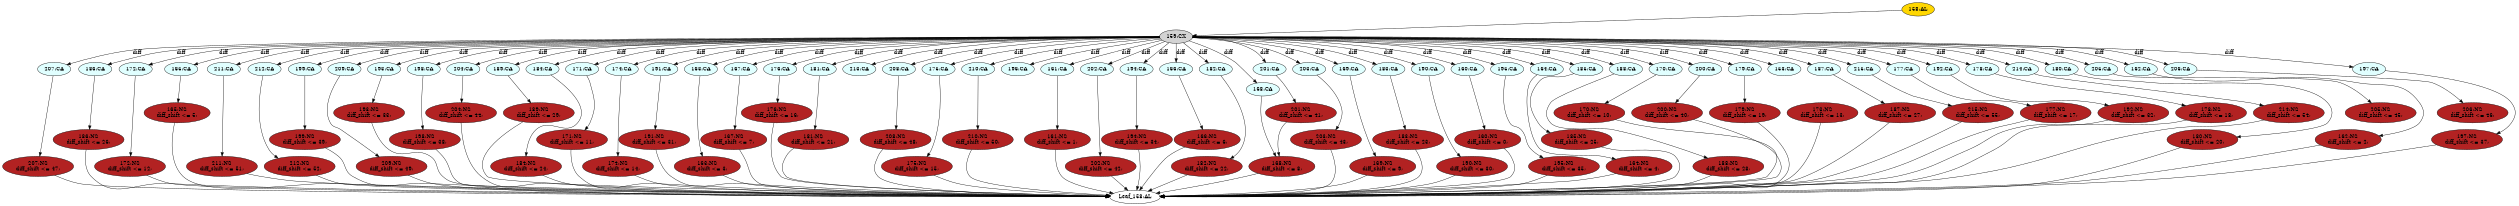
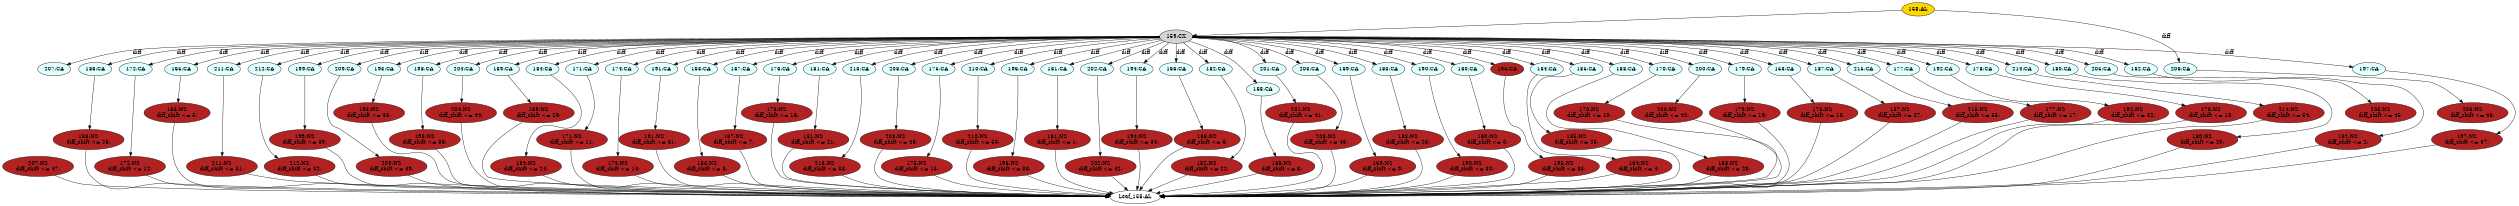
  strict digraph {
    node [fillcolor=firebrick statements="[]" style=filled typ=NonblockingSubstitution]
    edge [cond="[]" lineno=None]
    n1 [ast="<pyverilog.vparser.ast.NonblockingSubstitution object at 0x7f7d59d1cf10>" label="180:NS\ndiff_shift <= 20;" statements="[<pyverilog.vparser.ast.NonblockingSubstitution object at 0x7f7d59d1cf10>]"]
    n2 [def_var="['diff_shift']" label="Leaf_158:AL" fillcolor="" statements="" style="" typ=""]
    n3 [ast="<pyverilog.vparser.ast.Case object at 0x7f7d59d20910>" fillcolor=lightcyan label="162:CA" typ=Case]
    n4 [ast="<pyverilog.vparser.ast.NonblockingSubstitution object at 0x7f7d59d20b50>" label="162:NS\ndiff_shift <= 2;" statements="[<pyverilog.vparser.ast.NonblockingSubstitution object at 0x7f7d59d20b50>]"]
    n5 [ast="<pyverilog.vparser.ast.NonblockingSubstitution object at 0x7f7d59d20c90>" label="197:NS\ndiff_shift <= 37;" statements="[<pyverilog.vparser.ast.NonblockingSubstitution object at 0x7f7d59d20c90>]"]
    n6 [ast="<pyverilog.vparser.ast.Case object at 0x7f7d59d20dd0>" fillcolor=lightcyan label="207:CA" typ=Case]
    n7 [ast="<pyverilog.vparser.ast.NonblockingSubstitution object at 0x7f7d59d20e50>" label="207:NS\ndiff_shift <= 47;" statements="[<pyverilog.vparser.ast.NonblockingSubstitution object at 0x7f7d59d20e50>]"]
    n8 [ast="<pyverilog.vparser.ast.Case object at 0x7f7d59d20f90>" fillcolor=lightcyan label="186:CA" typ=Case]
    n9 [ast="<pyverilog.vparser.ast.NonblockingSubstitution object at 0x7f7d59d26050>" label="186:NS\ndiff_shift <= 26;" statements="[<pyverilog.vparser.ast.NonblockingSubstitution object at 0x7f7d59d26050>]"]
    n10 [ast="<pyverilog.vparser.ast.NonblockingSubstitution object at 0x7f7d59d26190>" label="172:NS\ndiff_shift <= 12;" statements="[<pyverilog.vparser.ast.NonblockingSubstitution object at 0x7f7d59d26190>]"]
    n11 [ast="<pyverilog.vparser.ast.NonblockingSubstitution object at 0x7f7d59d262d0>" label="165:NS\ndiff_shift <= 5;" statements="[<pyverilog.vparser.ast.NonblockingSubstitution object at 0x7f7d59d262d0>]"]
    n12 [ast="<pyverilog.vparser.ast.Case object at 0x7f7d59d26410>" fillcolor=lightcyan label="211:CA" typ=Case]
    n13 [ast="<pyverilog.vparser.ast.NonblockingSubstitution object at 0x7f7d59d26490>" label="211:NS\ndiff_shift <= 51;" statements="[<pyverilog.vparser.ast.NonblockingSubstitution object at 0x7f7d59d26490>]"]
    n14 [ast="<pyverilog.vparser.ast.NonblockingSubstitution object at 0x7f7d387e1890>" label="212:NS\ndiff_shift <= 52;" statements="[<pyverilog.vparser.ast.NonblockingSubstitution object at 0x7f7d387e1890>]"]
    n15 [ast="<pyverilog.vparser.ast.Case object at 0x7f7d59d26790>" fillcolor=lightcyan label="199:CA" typ=Case]
    n16 [ast="<pyverilog.vparser.ast.NonblockingSubstitution object at 0x7f7d59d26810>" label="199:NS\ndiff_shift <= 39;" statements="[<pyverilog.vparser.ast.NonblockingSubstitution object at 0x7f7d59d26810>]"]
    n17 [ast="<pyverilog.vparser.ast.Case object at 0x7f7d59d26990>" fillcolor=lightcyan label="209:CA" typ=Case]
    n18 [ast="<pyverilog.vparser.ast.NonblockingSubstitution object at 0x7f7d59d26a10>" label="209:NS\ndiff_shift <= 49;" statements="[<pyverilog.vparser.ast.NonblockingSubstitution object at 0x7f7d59d26a10>]"]
    n19 [ast="<pyverilog.vparser.ast.NonblockingSubstitution object at 0x7f7d59d26b90>" label="193:NS\ndiff_shift <= 33;" statements="[<pyverilog.vparser.ast.NonblockingSubstitution object at 0x7f7d59d26b90>]"]
    n20 [ast="<pyverilog.vparser.ast.Case object at 0x7f7d59d26cd0>" fillcolor=lightcyan label="198:CA" typ=Case]
    n21 [ast="<pyverilog.vparser.ast.NonblockingSubstitution object at 0x7f7d59d26d50>" label="198:NS\ndiff_shift <= 38;" statements="[<pyverilog.vparser.ast.NonblockingSubstitution object at 0x7f7d59d26d50>]"]
    n22 [ast="<pyverilog.vparser.ast.NonblockingSubstitution object at 0x7f7d59d26ed0>" label="204:NS\ndiff_shift <= 44;" statements="[<pyverilog.vparser.ast.NonblockingSubstitution object at 0x7f7d59d26ed0>]"]
    n23 [ast="<pyverilog.vparser.ast.NonblockingSubstitution object at 0x7f7d59d1cdd0>" label="189:NS\ndiff_shift <= 29;" statements="[<pyverilog.vparser.ast.NonblockingSubstitution object at 0x7f7d59d1cdd0>]"]
    n24 [ast="<pyverilog.vparser.ast.Case object at 0x7f7d382ceb10>" fillcolor=lightcyan label="184:CA" typ=Case]
    n25 [ast="<pyverilog.vparser.ast.NonblockingSubstitution object at 0x7f7d382ce410>" label="184:NS\ndiff_shift <= 24;" statements="[<pyverilog.vparser.ast.NonblockingSubstitution object at 0x7f7d382ce410>]"]
    n26 [ast="<pyverilog.vparser.ast.Case object at 0x7f7d387e1110>" fillcolor=lightcyan label="171:CA" typ=Case]
    n27 [ast="<pyverilog.vparser.ast.NonblockingSubstitution object at 0x7f7d387e1b50>" label="171:NS\ndiff_shift <= 11;" statements="[<pyverilog.vparser.ast.NonblockingSubstitution object at 0x7f7d387e1b50>]"]
    n28 [ast="<pyverilog.vparser.ast.Case object at 0x7f7d382d5390>" fillcolor=lightcyan label="174:CA" typ=Case]
    n29 [ast="<pyverilog.vparser.ast.NonblockingSubstitution object at 0x7f7d382d5bd0>" label="174:NS\ndiff_shift <= 14;" statements="[<pyverilog.vparser.ast.NonblockingSubstitution object at 0x7f7d382d5bd0>]"]
    n30 [ast="<pyverilog.vparser.ast.Case object at 0x7f7d387e1c50>" fillcolor=lightcyan label="191:CA" typ=Case]
    n31 [ast="<pyverilog.vparser.ast.NonblockingSubstitution object at 0x7f7d387e1dd0>" label="191:NS\ndiff_shift <= 31;" statements="[<pyverilog.vparser.ast.NonblockingSubstitution object at 0x7f7d387e1dd0>]"]
    n32 [ast="<pyverilog.vparser.ast.Case object at 0x7f7d59d265d0>" fillcolor=lightcyan label="163:CA" typ=Case]
    n33 [ast="<pyverilog.vparser.ast.NonblockingSubstitution object at 0x7f7d59d26650>" label="163:NS\ndiff_shift <= 3;" statements="[<pyverilog.vparser.ast.NonblockingSubstitution object at 0x7f7d59d26650>]"]
    n34 [ast="<pyverilog.vparser.ast.NonblockingSubstitution object at 0x7f7d387e18d0>" label="167:NS\ndiff_shift <= 7;" statements="[<pyverilog.vparser.ast.NonblockingSubstitution object at 0x7f7d387e18d0>]"]
    n35 [ast="<pyverilog.vparser.ast.NonblockingSubstitution object at 0x7f7d387e1090>" label="176:NS\ndiff_shift <= 16;" statements="[<pyverilog.vparser.ast.NonblockingSubstitution object at 0x7f7d387e1090>]"]
    n36 [ast="<pyverilog.vparser.ast.Case object at 0x7f7d387e1e10>" fillcolor=lightcyan label="206:CA" typ=Case]
    n37 [ast="<pyverilog.vparser.ast.NonblockingSubstitution object at 0x7f7d387e1d90>" label="206:NS\ndiff_shift <= 46;" statements="[<pyverilog.vparser.ast.NonblockingSubstitution object at 0x7f7d387e1d90>]"]
    n38 [ast="<pyverilog.vparser.ast.CasexStatement object at 0x7f7d38e7ae90>" fillcolor=lightgray label="159:CX" typ=CasexStatement]
    n39 [ast="<pyverilog.vparser.ast.Case object at 0x7f7d59d3ad90>" fillcolor=lightcyan label="197:CA" typ=Case]
    n40 [ast="<pyverilog.vparser.ast.Case object at 0x7f7d59cc3d90>" fillcolor=lightcyan label="212:CA" typ=Case]
    n41 [ast="<pyverilog.vparser.ast.Case object at 0x7f7d59d315d0>" fillcolor=lightcyan label="181:CA" typ=Case]
    n42 [ast="<pyverilog.vparser.ast.Case object at 0x7f7d59cc3e10>" fillcolor=lightcyan label="213:CA" typ=Case]
    n43 [ast="<pyverilog.vparser.ast.Case object at 0x7f7d59cc3950>" fillcolor=lightcyan label="208:CA" typ=Case]
    n44 [ast="<pyverilog.vparser.ast.Case object at 0x7f7d382d5610>" fillcolor=lightcyan label="175:CA" typ=Case]
    n45 [ast="<pyverilog.vparser.ast.Case object at 0x7f7d59cc3b50>" fillcolor=lightcyan label="210:CA" typ=Case]
    n46 [ast="<pyverilog.vparser.ast.Case object at 0x7f7d59d3ab90>" fillcolor=lightcyan label="196:CA" typ=Case]
    n47 [ast="<pyverilog.vparser.ast.Case object at 0x7f7d59cc3750>" fillcolor=lightcyan label="205:CA" typ=Case]
    n48 [ast="<pyverilog.vparser.ast.Case object at 0x7f7d38a797d0>" fillcolor=lightcyan label="161:CA" typ=Case]
    n49 [ast="<pyverilog.vparser.ast.Case object at 0x7f7d59cc32d0>" fillcolor=lightcyan label="202:CA" typ=Case]
    n50 [ast="<pyverilog.vparser.ast.Case object at 0x7f7d59d3a790>" fillcolor=lightcyan label="194:CA" typ=Case]
    n51 [ast="<pyverilog.vparser.ast.Case object at 0x7f7d382d5c90>" fillcolor=lightcyan label="172:CA" typ=Case]
    n52 [ast="<pyverilog.vparser.ast.Case object at 0x7f7d38a79f10>" fillcolor=lightcyan label="166:CA" typ=Case]
    n53 [ast="<pyverilog.vparser.ast.Case object at 0x7f7d59d317d0>" fillcolor=lightcyan label="182:CA" typ=Case]
    n54 [ast="<pyverilog.vparser.ast.Case object at 0x7f7d382d5cd0>" fillcolor=lightcyan label="168:CA" typ=Case]
    n55 [ast="<pyverilog.vparser.ast.Case object at 0x7f7d59cc3450>" fillcolor=lightcyan label="203:CA" typ=Case]
    n56 [ast="<pyverilog.vparser.ast.Case object at 0x7f7d382d5410>" fillcolor=lightcyan label="169:CA" typ=Case]
    n57 [ast="<pyverilog.vparser.ast.Case object at 0x7f7d59d319d0>" fillcolor=lightcyan label="183:CA" typ=Case]
    n58 [ast="<pyverilog.vparser.ast.Case object at 0x7f7d59d3a2d0>" fillcolor=lightcyan label="190:CA" typ=Case]
    n59 [ast="<pyverilog.vparser.ast.Case object at 0x7f7d38a7edd0>" fillcolor=lightcyan label="160:CA" typ=Case]
    n60 [ast="<pyverilog.vparser.ast.Case object at 0x7f7d59d31510>" fillcolor=lightcyan label="180:CA" typ=Case]
-   n61 [ast="<pyverilog.vparser.ast.Case object at 0x7f7d59d3a990>" fillcolor=lightcyan label="195:CA" typ=Case]
+   n61 [ast="<pyverilog.vparser.ast.Case object at 0x7f7d59d3a990>" label="195:CA" typ=Case]
    n62 [ast="<pyverilog.vparser.ast.Case object at 0x7f7d382d5150>" fillcolor=lightcyan label="167:CA" typ=Case]
    n63 [ast="<pyverilog.vparser.ast.Case object at 0x7f7d38a795d0>" fillcolor=lightcyan label="164:CA" typ=Case]
    n64 [ast="<pyverilog.vparser.ast.Case object at 0x7f7d59cc3090>" fillcolor=lightcyan label="201:CA" typ=Case]
    n65 [ast="<pyverilog.vparser.ast.Case object at 0x7f7d59d31bd0>" fillcolor=lightcyan label="185:CA" typ=Case]
    n66 [ast="<pyverilog.vparser.ast.Case object at 0x7f7d59d31fd0>" fillcolor=lightcyan label="188:CA" typ=Case]
    n67 [ast="<pyverilog.vparser.ast.Case object at 0x7f7d38a793d0>" fillcolor=lightcyan label="165:CA" typ=Case]
    n68 [ast="<pyverilog.vparser.ast.Case object at 0x7f7d382d5110>" fillcolor=lightcyan label="170:CA" typ=Case]
    n69 [ast="<pyverilog.vparser.ast.Case object at 0x7f7d59d3ae50>" fillcolor=lightcyan label="200:CA" typ=Case]
    n70 [ast="<pyverilog.vparser.ast.Case object at 0x7f7d59d31310>" fillcolor=lightcyan label="179:CA" typ=Case]
    n71 [ast="<pyverilog.vparser.ast.Case object at 0x7f7d382d50d0>" fillcolor=lightcyan label="153:CA" typ=Case]
    n72 [ast="<pyverilog.vparser.ast.Case object at 0x7f7d59d31dd0>" fillcolor=lightcyan label="187:CA" typ=Case]
    n73 [ast="<pyverilog.vparser.ast.Case object at 0x7f7d59ccc250>" fillcolor=lightcyan label="215:CA" typ=Case]
    n74 [ast="<pyverilog.vparser.ast.Case object at 0x7f7d59d31050>" fillcolor=lightcyan label="177:CA" typ=Case]
    n75 [ast="<pyverilog.vparser.ast.Case object at 0x7f7d59d3a4d0>" fillcolor=lightcyan label="192:CA" typ=Case]
    n76 [ast="<pyverilog.vparser.ast.Case object at 0x7f7d59d3a210>" fillcolor=lightcyan label="189:CA" typ=Case]
    n77 [ast="<pyverilog.vparser.ast.Case object at 0x7f7d387d9dd0>" fillcolor=lightcyan label="176:CA" typ=Case]
    n78 [ast="<pyverilog.vparser.ast.Case object at 0x7f7d59d31110>" fillcolor=lightcyan label="178:CA" typ=Case]
    n79 [ast="<pyverilog.vparser.ast.Case object at 0x7f7d59cc3690>" fillcolor=lightcyan label="204:CA" typ=Case]
    n80 [ast="<pyverilog.vparser.ast.Case object at 0x7f7d59d3a6d0>" fillcolor=lightcyan label="193:CA" typ=Case]
    n81 [ast="<pyverilog.vparser.ast.Case object at 0x7f7d59ccc050>" fillcolor=lightcyan label="214:CA" typ=Case]
    n82 [ast="<pyverilog.vparser.ast.NonblockingSubstitution object at 0x7f7d59d31650>" label="181:NS\ndiff_shift <= 21;" statements="[<pyverilog.vparser.ast.NonblockingSubstitution object at 0x7f7d59d31650>]"]
+   n83 [ast="<pyverilog.vparser.ast.NonblockingSubstitution object at 0x7f7d59cc3e90>" label="213:NS\ndiff_shift <= 53;" statements="[<pyverilog.vparser.ast.NonblockingSubstitution object at 0x7f7d59cc3e90>]"]
    n84 [ast="<pyverilog.vparser.ast.NonblockingSubstitution object at 0x7f7d59cc39d0>" label="208:NS\ndiff_shift <= 48;" statements="[<pyverilog.vparser.ast.NonblockingSubstitution object at 0x7f7d59cc39d0>]"]
    n85 [ast="<pyverilog.vparser.ast.NonblockingSubstitution object at 0x7f7d382d5b90>" label="175:NS\ndiff_shift <= 15;" statements="[<pyverilog.vparser.ast.NonblockingSubstitution object at 0x7f7d382d5b90>]"]
    n86 [ast="<pyverilog.vparser.ast.NonblockingSubstitution object at 0x7f7d59cc3bd0>" label="210:NS\ndiff_shift <= 50;" statements="[<pyverilog.vparser.ast.NonblockingSubstitution object at 0x7f7d59cc3bd0>]"]
+   n87 [ast="<pyverilog.vparser.ast.NonblockingSubstitution object at 0x7f7d59d3ac10>" label="196:NS\ndiff_shift <= 36;" statements="[<pyverilog.vparser.ast.NonblockingSubstitution object at 0x7f7d59d3ac10>]"]
    n88 [ast="<pyverilog.vparser.ast.NonblockingSubstitution object at 0x7f7d59cc3790>" label="205:NS\ndiff_shift <= 45;" statements="[<pyverilog.vparser.ast.NonblockingSubstitution object at 0x7f7d59cc3790>]"]
    n89 [ast="<pyverilog.vparser.ast.NonblockingSubstitution object at 0x7f7d38a792d0>" label="161:NS\ndiff_shift <= 1;" statements="[<pyverilog.vparser.ast.NonblockingSubstitution object at 0x7f7d38a792d0>]"]
    n90 [ast="<pyverilog.vparser.ast.NonblockingSubstitution object at 0x7f7d59cc3310>" label="202:NS\ndiff_shift <= 42;" statements="[<pyverilog.vparser.ast.NonblockingSubstitution object at 0x7f7d59cc3310>]"]
    n91 [ast="<pyverilog.vparser.ast.NonblockingSubstitution object at 0x7f7d59d3a810>" label="194:NS\ndiff_shift <= 34;" statements="[<pyverilog.vparser.ast.NonblockingSubstitution object at 0x7f7d59d3a810>]"]
    n92 [ast="<pyverilog.vparser.ast.NonblockingSubstitution object at 0x7f7d38a79d50>" label="166:NS\ndiff_shift <= 6;" statements="[<pyverilog.vparser.ast.NonblockingSubstitution object at 0x7f7d38a79d50>]"]
    n93 [ast="<pyverilog.vparser.ast.NonblockingSubstitution object at 0x7f7d59d31850>" label="182:NS\ndiff_shift <= 22;" statements="[<pyverilog.vparser.ast.NonblockingSubstitution object at 0x7f7d59d31850>]"]
    n94 [ast="<pyverilog.vparser.ast.NonblockingSubstitution object at 0x7f7d382d5c50>" label="168:NS\ndiff_shift <= 8;" statements="[<pyverilog.vparser.ast.NonblockingSubstitution object at 0x7f7d382d5c50>]"]
    n95 [ast="<pyverilog.vparser.ast.NonblockingSubstitution object at 0x7f7d59cc3510>" label="203:NS\ndiff_shift <= 43;" statements="[<pyverilog.vparser.ast.NonblockingSubstitution object at 0x7f7d59cc3510>]"]
    n96 [ast="<pyverilog.vparser.ast.NonblockingSubstitution object at 0x7f7d382d5350>" label="169:NS\ndiff_shift <= 9;" statements="[<pyverilog.vparser.ast.NonblockingSubstitution object at 0x7f7d382d5350>]"]
    n97 [ast="<pyverilog.vparser.ast.NonblockingSubstitution object at 0x7f7d59d31a50>" label="183:NS\ndiff_shift <= 23;" statements="[<pyverilog.vparser.ast.NonblockingSubstitution object at 0x7f7d59d31a50>]"]
    n98 [ast="<pyverilog.vparser.ast.NonblockingSubstitution object at 0x7f7d59d3a350>" label="190:NS\ndiff_shift <= 30;" statements="[<pyverilog.vparser.ast.NonblockingSubstitution object at 0x7f7d59d3a350>]"]
    n99 [ast="<pyverilog.vparser.ast.NonblockingSubstitution object at 0x7f7d38a7ef50>" label="160:NS\ndiff_shift <= 0;" statements="[<pyverilog.vparser.ast.NonblockingSubstitution object at 0x7f7d38a7ef50>]"]
    n100 [ast="<pyverilog.vparser.ast.NonblockingSubstitution object at 0x7f7d59d3aa10>" label="195:NS\ndiff_shift <= 35;" statements="[<pyverilog.vparser.ast.NonblockingSubstitution object at 0x7f7d59d3aa10>]"]
    n101 [ast="<pyverilog.vparser.ast.NonblockingSubstitution object at 0x7f7d38a79550>" label="164:NS\ndiff_shift <= 4;" statements="[<pyverilog.vparser.ast.NonblockingSubstitution object at 0x7f7d38a79550>]"]
    n102 [ast="<pyverilog.vparser.ast.NonblockingSubstitution object at 0x7f7d59cc3110>" label="201:NS\ndiff_shift <= 41;" statements="[<pyverilog.vparser.ast.NonblockingSubstitution object at 0x7f7d59cc3110>]"]
    n103 [ast="<pyverilog.vparser.ast.NonblockingSubstitution object at 0x7f7d59d31c50>" label="185:NS\ndiff_shift <= 25;" statements="[<pyverilog.vparser.ast.NonblockingSubstitution object at 0x7f7d59d31c50>]"]
    n104 [ast="<pyverilog.vparser.ast.NonblockingSubstitution object at 0x7f7d59d3a090>" label="188:NS\ndiff_shift <= 28;" statements="[<pyverilog.vparser.ast.NonblockingSubstitution object at 0x7f7d59d3a090>]"]
    n105 [ast="<pyverilog.vparser.ast.NonblockingSubstitution object at 0x7f7d382d56d0>" label="170:NS\ndiff_shift <= 10;" statements="[<pyverilog.vparser.ast.NonblockingSubstitution object at 0x7f7d382d56d0>]"]
    n106 [ast="<pyverilog.vparser.ast.NonblockingSubstitution object at 0x7f7d59d3aed0>" label="200:NS\ndiff_shift <= 40;" statements="[<pyverilog.vparser.ast.NonblockingSubstitution object at 0x7f7d59d3aed0>]"]
    n107 [ast="<pyverilog.vparser.ast.NonblockingSubstitution object at 0x7f7d59d31390>" label="179:NS\ndiff_shift <= 19;" statements="[<pyverilog.vparser.ast.NonblockingSubstitution object at 0x7f7d59d31390>]"]
    n108 [ast="<pyverilog.vparser.ast.NonblockingSubstitution object at 0x7f7d382d5fd0>" label="173:NS\ndiff_shift <= 13;" statements="[<pyverilog.vparser.ast.NonblockingSubstitution object at 0x7f7d382d5fd0>]"]
    n109 [ast="<pyverilog.vparser.ast.NonblockingSubstitution object at 0x7f7d59d31e50>" label="187:NS\ndiff_shift <= 27;" statements="[<pyverilog.vparser.ast.NonblockingSubstitution object at 0x7f7d59d31e50>]"]
    n110 [ast="<pyverilog.vparser.ast.NonblockingSubstitution object at 0x7f7d59ccc2d0>" label="215:NS\ndiff_shift <= 55;" statements="[<pyverilog.vparser.ast.NonblockingSubstitution object at 0x7f7d59ccc2d0>]"]
    n111 [ast="<pyverilog.vparser.ast.NonblockingSubstitution object at 0x7f7d387e10d0>" label="177:NS\ndiff_shift <= 17;" statements="[<pyverilog.vparser.ast.NonblockingSubstitution object at 0x7f7d387e10d0>]"]
    n112 [ast="<pyverilog.vparser.ast.NonblockingSubstitution object at 0x7f7d59d3a550>" label="192:NS\ndiff_shift <= 32;" statements="[<pyverilog.vparser.ast.NonblockingSubstitution object at 0x7f7d59d3a550>]"]
    n113 [ast="<pyverilog.vparser.ast.NonblockingSubstitution object at 0x7f7d59d31190>" label="178:NS\ndiff_shift <= 18;" statements="[<pyverilog.vparser.ast.NonblockingSubstitution object at 0x7f7d59d31190>]"]
    n114 [ast="<pyverilog.vparser.ast.NonblockingSubstitution object at 0x7f7d59ccc0d0>" label="214:NS\ndiff_shift <= 54;" statements="[<pyverilog.vparser.ast.NonblockingSubstitution object at 0x7f7d59ccc0d0>]"]
    n115 [ast="<pyverilog.vparser.ast.Always object at 0x7f7d59ccc490>" clk_sens=False fillcolor=gold label="158:AL" sens="['diff']" typ=Always use_var="['diff']"]
    n1 -> n2
    n3 -> n4
    n4 -> n2
    n5 -> n2
-   n6 -> n7
    n7 -> n2
    n8 -> n9
    n9 -> n2
    n10 -> n2
    n11 -> n2
    n12 -> n13
    n13 -> n2
    n14 -> n2
    n15 -> n16
    n16 -> n2
    n17 -> n18
    n18 -> n2
    n19 -> n2
    n20 -> n21
    n21 -> n2
    n22 -> n2
    n23 -> n2
    n24 -> n25
    n25 -> n2
    n26 -> n27
    n27 -> n2
    n28 -> n29
    n29 -> n2
    n30 -> n31
    n31 -> n2
    n32 -> n33
    n33 -> n2
    n34 -> n2
    n35 -> n2
    n36 -> n37
    n38 -> n3 [cond="['diff']" label=diff lineno=159]
    n38 -> n6 [cond="['diff']" label=diff lineno=159]
    n38 -> n8 [cond="['diff']" label=diff lineno=159]
    n38 -> n12 [cond="['diff']" label=diff lineno=159]
    n38 -> n15 [cond="['diff']" label=diff lineno=159]
    n38 -> n17 [cond="['diff']" label=diff lineno=159]
    n38 -> n20 [cond="['diff']" label=diff lineno=159]
    n38 -> n24 [cond="['diff']" label=diff lineno=159]
    n38 -> n26 [cond="['diff']" label=diff lineno=159]
    n38 -> n28 [cond="['diff']" label=diff lineno=159]
    n38 -> n30 [cond="['diff']" label=diff lineno=159]
    n38 -> n32 [cond="['diff']" label=diff lineno=159]
-   n38 -> n36 [cond="['diff']" label=diff lineno=159]
+   n115 -> n36 [cond="['diff']" label=diff lineno=159]
    n38 -> n39 [cond="['diff']" label=diff lineno=159]
    n38 -> n40 [cond="['diff']" label=diff lineno=159]
    n38 -> n41 [cond="['diff']" label=diff lineno=159]
    n38 -> n42 [cond="['diff']" label=diff lineno=159]
    n38 -> n43 [cond="['diff']" label=diff lineno=159]
    n38 -> n44 [cond="['diff']" label=diff lineno=159]
    n38 -> n45 [cond="['diff']" label=diff lineno=159]
    n38 -> n46 [cond="['diff']" label=diff lineno=159]
    n38 -> n47 [cond="['diff']" label=diff lineno=159]
    n38 -> n48 [cond="['diff']" label=diff lineno=159]
    n38 -> n49 [cond="['diff']" label=diff lineno=159]
    n38 -> n50 [cond="['diff']" label=diff lineno=159]
    n38 -> n51 [cond="['diff']" label=diff lineno=159]
    n38 -> n52 [cond="['diff']" label=diff lineno=159]
    n38 -> n53 [cond="['diff']" label=diff lineno=159]
    n38 -> n54 [cond="['diff']" label=diff lineno=159]
    n38 -> n55 [cond="['diff']" label=diff lineno=159]
    n38 -> n56 [cond="['diff']" label=diff lineno=159]
    n38 -> n57 [cond="['diff']" label=diff lineno=159]
    n38 -> n58 [cond="['diff']" label=diff lineno=159]
    n38 -> n59 [cond="['diff']" label=diff lineno=159]
    n38 -> n60 [cond="['diff']" label=diff lineno=159]
    n38 -> n61 [cond="['diff']" label=diff lineno=159]
    n38 -> n62 [cond="['diff']" label=diff lineno=159]
    n38 -> n63 [cond="['diff']" label=diff lineno=159]
    n38 -> n64 [cond="['diff']" label=diff lineno=159]
    n38 -> n65 [cond="['diff']" label=diff lineno=159]
    n38 -> n66 [cond="['diff']" label=diff lineno=159]
    n38 -> n67 [cond="['diff']" label=diff lineno=159]
    n38 -> n68 [cond="['diff']" label=diff lineno=159]
    n38 -> n69 [cond="['diff']" label=diff lineno=159]
    n38 -> n70 [cond="['diff']" label=diff lineno=159]
    n38 -> n71 [cond="['diff']" label=diff lineno=159]
    n38 -> n72 [cond="['diff']" label=diff lineno=159]
    n38 -> n73 [cond="['diff']" label=diff lineno=159]
    n38 -> n74 [cond="['diff']" label=diff lineno=159]
    n38 -> n75 [cond="['diff']" label=diff lineno=159]
    n38 -> n76 [cond="['diff']" label=diff lineno=159]
    n38 -> n77 [cond="['diff']" label=diff lineno=159]
    n38 -> n78 [cond="['diff']" label=diff lineno=159]
    n38 -> n79 [cond="['diff']" label=diff lineno=159]
    n38 -> n80 [cond="['diff']" label=diff lineno=159]
    n38 -> n81 [cond="['diff']" label=diff lineno=159]
    n39 -> n5
    n40 -> n14
    n41 -> n82
+   n42 -> n83
    n43 -> n84
    n44 -> n85
    n45 -> n86
+   n46 -> n87
    n47 -> n88
    n48 -> n89
    n49 -> n90
    n50 -> n91
    n51 -> n10
    n52 -> n92
    n53 -> n93
    n54 -> n94
    n55 -> n95
    n56 -> n96
    n57 -> n97
    n58 -> n98
    n59 -> n99
    n60 -> n1
    n61 -> n100
    n62 -> n34
    n63 -> n101
    n64 -> n102
    n65 -> n103
    n66 -> n104
    n67 -> n11
    n68 -> n105
    n69 -> n106
    n70 -> n107
+   n71 -> n108
    n72 -> n109
    n73 -> n110
    n74 -> n111
    n75 -> n112
    n76 -> n23
    n77 -> n35
    n78 -> n113
    n79 -> n22
    n80 -> n19
    n81 -> n114
    n82 -> n2
+   n83 -> n2
    n84 -> n2
    n85 -> n2
    n86 -> n2
+   n87 -> n2
    n89 -> n2
    n90 -> n2
    n91 -> n2
    n92 -> n2
    n93 -> n2
    n94 -> n2
    n95 -> n2
    n96 -> n2
    n97 -> n2
    n98 -> n2
    n99 -> n2
    n100 -> n2
    n101 -> n2
-   n102 -> n94
+   n102 -> n2
    n103 -> n2
    n104 -> n2
    n105 -> n2
    n106 -> n2
    n107 -> n2
    n108 -> n2
    n109 -> n2
    n110 -> n2
    n111 -> n2
    n112 -> n2
    n113 -> n2
    n114 -> n2
    n115 -> n38
  }
